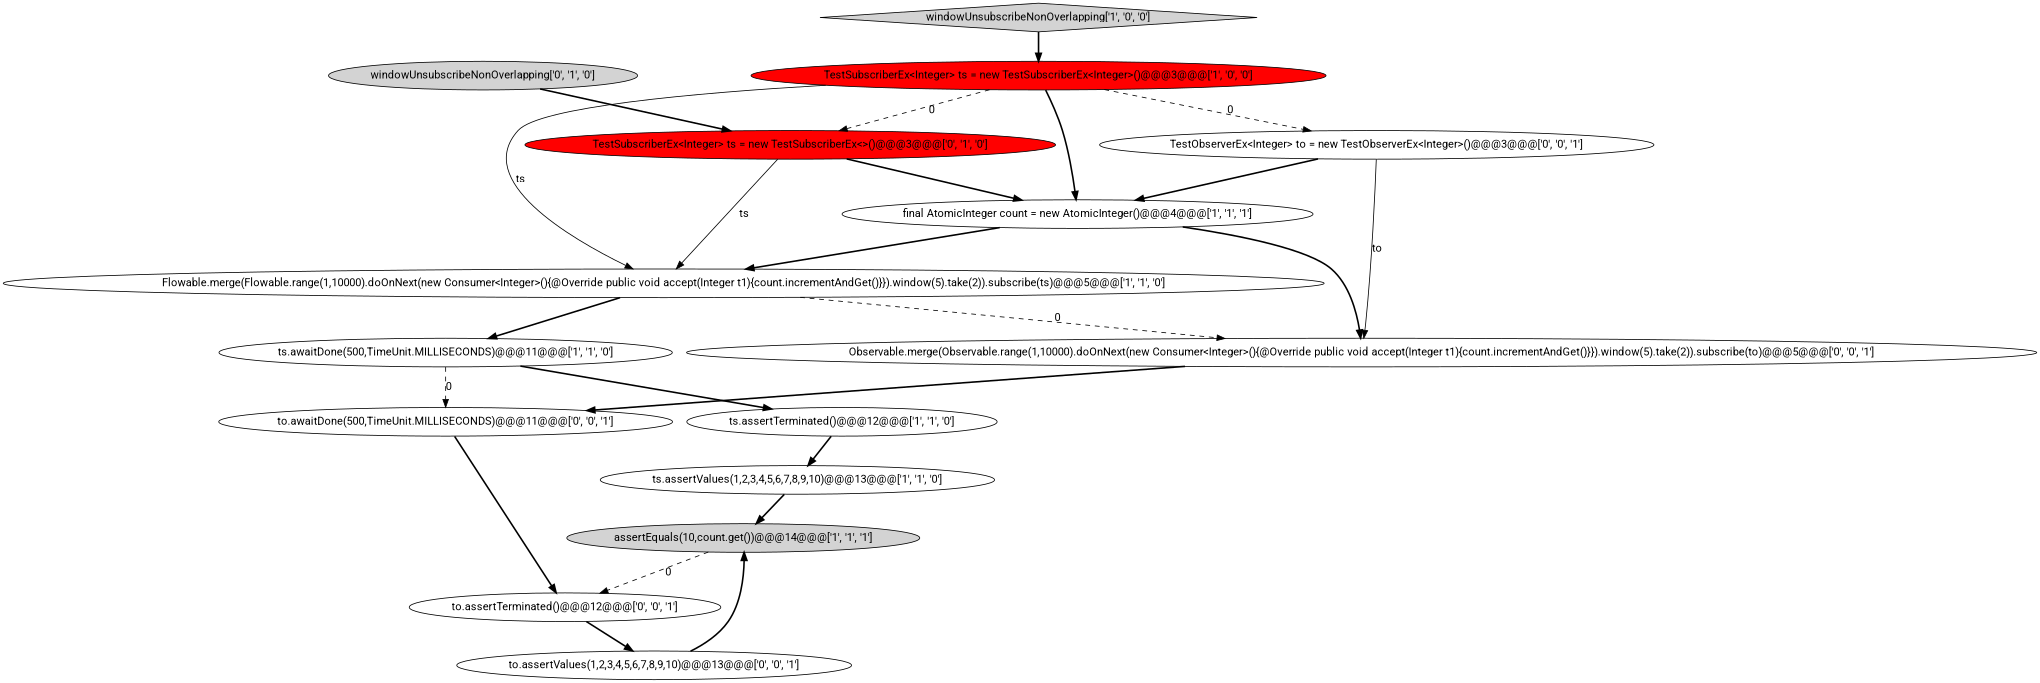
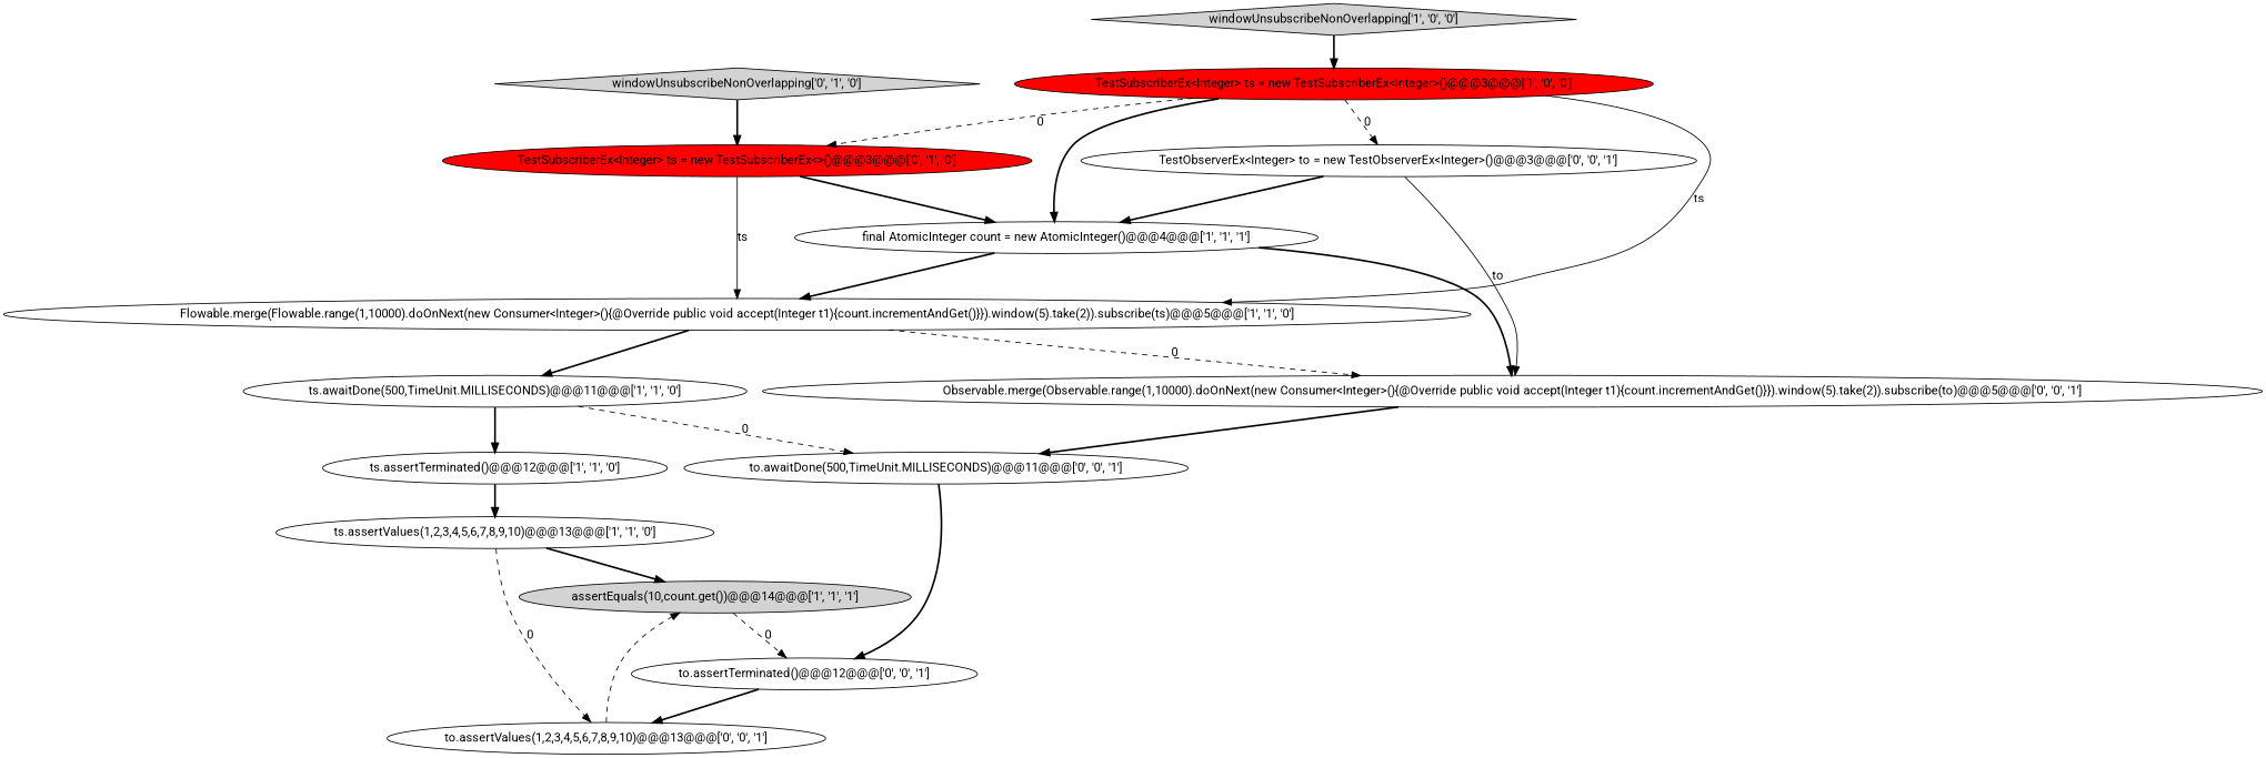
  digraph {
    fontname=Roboto
    node [fillcolor=white fontname=Roboto shape=ellipse style=filled]
    edge [fontname=Roboto style=bold]
    n1 [fillcolor=lightgray label="assertEquals(10,count.get())@@@14@@@['1', '1', '1']"]
    n2 [label="to.assertTerminated()@@@12@@@['0', '0', '1']"]
    n3 [fillcolor=lightgray label="windowUnsubscribeNonOverlapping['1', '0', '0']" shape=diamond]
    n4 [fillcolor=red label="TestSubscriberEx<Integer> ts = new TestSubscriberEx<Integer>()@@@3@@@['1', '0', '0']"]
    n5 [label="Flowable.merge(Flowable.range(1,10000).doOnNext(new Consumer<Integer>(){@Override public void accept(Integer t1){count.incrementAndGet()}}).window(5).take(2)).subscribe(ts)@@@5@@@['1', '1', '0']"]
    n6 [label="final AtomicInteger count = new AtomicInteger()@@@4@@@['1', '1', '1']"]
    n7 [fillcolor=red label="TestSubscriberEx<Integer> ts = new TestSubscriberEx<>()@@@3@@@['0', '1', '0']"]
    n8 [label="TestObserverEx<Integer> to = new TestObserverEx<Integer>()@@@3@@@['0', '0', '1']"]
    n9 [label="Observable.merge(Observable.range(1,10000).doOnNext(new Consumer<Integer>(){@Override public void accept(Integer t1){count.incrementAndGet()}}).window(5).take(2)).subscribe(to)@@@5@@@['0', '0', '1']"]
    n10 [label="ts.awaitDone(500,TimeUnit.MILLISECONDS)@@@11@@@['1', '1', '0']"]
    n11 [label="to.awaitDone(500,TimeUnit.MILLISECONDS)@@@11@@@['0', '0', '1']"]
    n12 [label="ts.assertTerminated()@@@12@@@['1', '1', '0']"]
-   n13 [fillcolor=lightgray label="windowUnsubscribeNonOverlapping['0', '1', '0']"]
+   n13 [fillcolor=lightgray label="windowUnsubscribeNonOverlapping['0', '1', '0']" shape=diamond]
    n14 [label="ts.assertValues(1,2,3,4,5,6,7,8,9,10)@@@13@@@['1', '1', '0']"]
    n15 [label="to.assertValues(1,2,3,4,5,6,7,8,9,10)@@@13@@@['0', '0', '1']"]
    n1 -> n2 [label=0 style=dashed]
    n2 -> n15
    n3 -> n4
    n4 -> n5 [label=ts style=solid]
    n4 -> n6
    n4 -> n7 [label=0 style=dashed]
    n4 -> n8 [label=0 style=dashed]
    n5 -> n9 [label=0 style=dashed]
    n5 -> n10
    n6 -> n5
    n6 -> n9
    n7 -> n5 [label=ts style=solid]
    n7 -> n6
    n8 -> n6
    n8 -> n9 [label=to style=solid]
    n9 -> n11
    n10 -> n11 [label=0 style=dashed]
    n10 -> n12
    n11 -> n2
    n12 -> n14
    n13 -> n7
    n14 -> n1
-   n15 -> n1
+   n14 -> n15 [label=0 style=dashed]
+   n15 -> n1 [style=dashed]
  }
